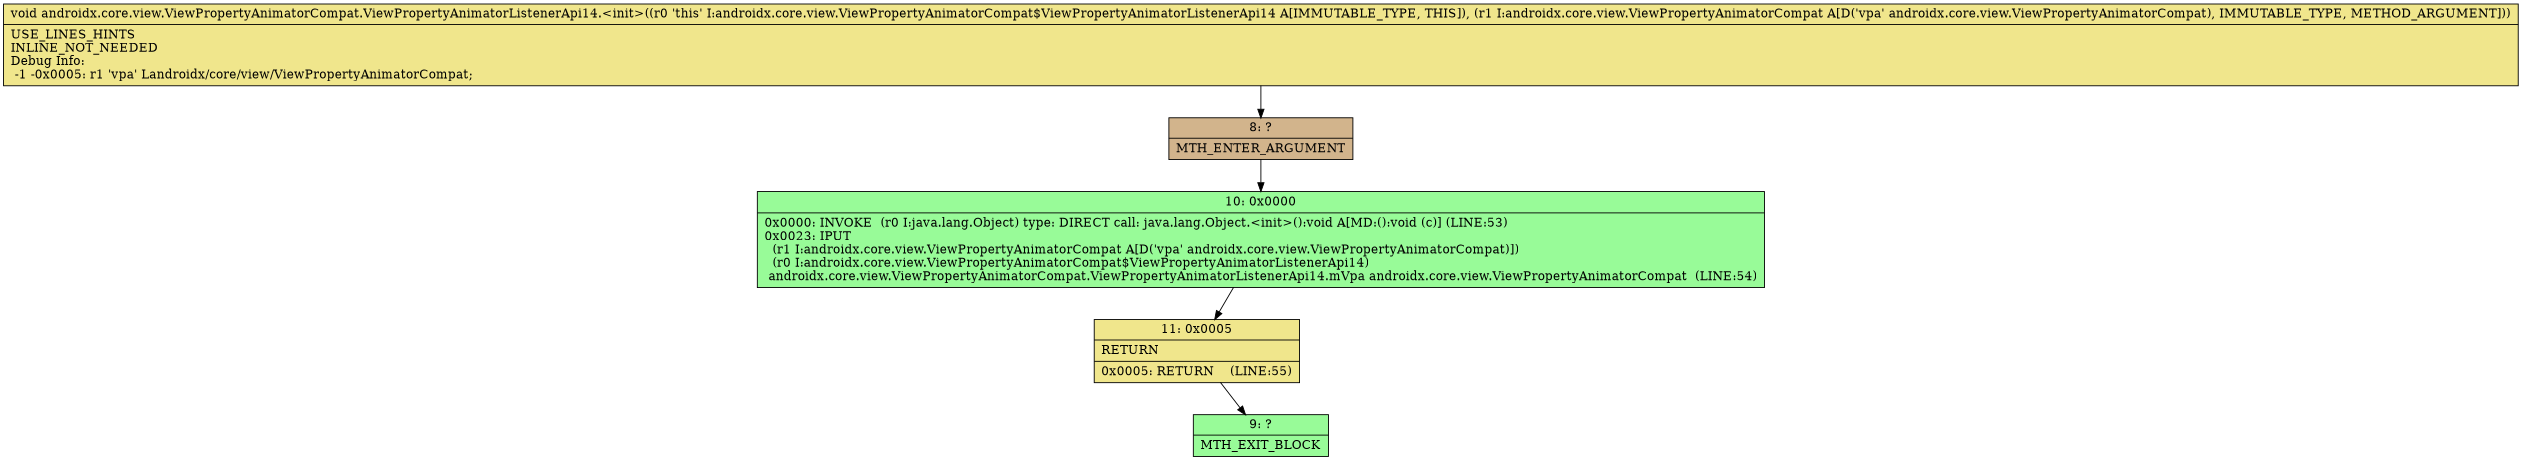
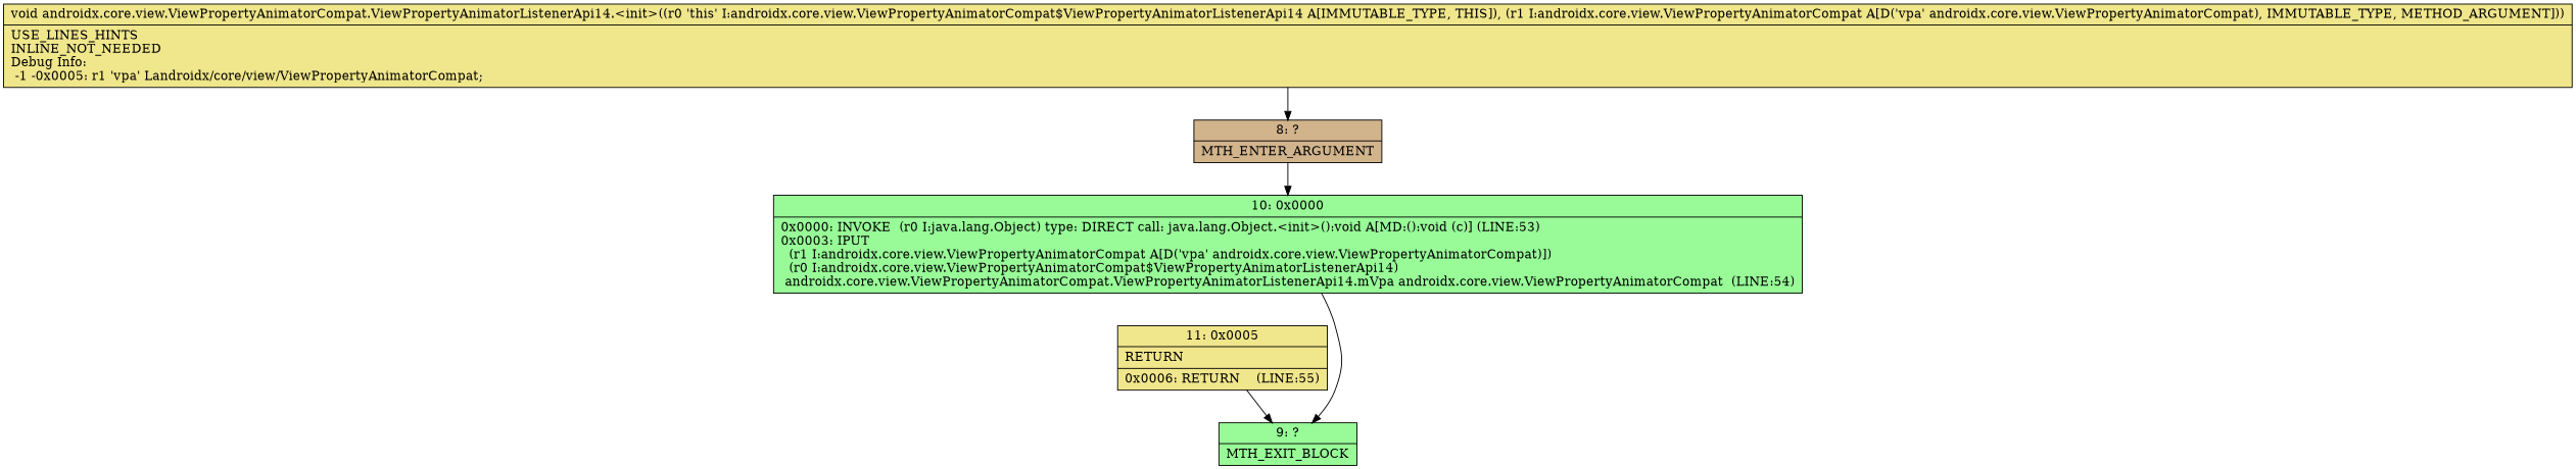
  digraph {
    node [fillcolor=palegreen shape=record style=filled]
    n1 [fillcolor=tan label="{8\:\ ?|MTH_ENTER_ARGUMENT\l}"]
-   n2 [label="{10\:\ 0x0000|0x0000: INVOKE  (r0 I:java.lang.Object) type: DIRECT call: java.lang.Object.\<init\>():void A[MD:():void (c)] (LINE:53)\l0x0023: IPUT  \l  (r1 I:androidx.core.view.ViewPropertyAnimatorCompat A[D('vpa' androidx.core.view.ViewPropertyAnimatorCompat)])\l  (r0 I:androidx.core.view.ViewPropertyAnimatorCompat$ViewPropertyAnimatorListenerApi14)\l androidx.core.view.ViewPropertyAnimatorCompat.ViewPropertyAnimatorListenerApi14.mVpa androidx.core.view.ViewPropertyAnimatorCompat  (LINE:54)\l}"]
-   n3 [fillcolor=khaki label="{11\:\ 0x0005|RETURN\l|0x0005: RETURN    (LINE:55)\l}"]
+   n2 [label="{10\:\ 0x0000|0x0000: INVOKE  (r0 I:java.lang.Object) type: DIRECT call: java.lang.Object.\<init\>():void A[MD:():void (c)] (LINE:53)\l0x0003: IPUT  \l  (r1 I:androidx.core.view.ViewPropertyAnimatorCompat A[D('vpa' androidx.core.view.ViewPropertyAnimatorCompat)])\l  (r0 I:androidx.core.view.ViewPropertyAnimatorCompat$ViewPropertyAnimatorListenerApi14)\l androidx.core.view.ViewPropertyAnimatorCompat.ViewPropertyAnimatorListenerApi14.mVpa androidx.core.view.ViewPropertyAnimatorCompat  (LINE:54)\l}"]
+   n3 [fillcolor=khaki label="{11\:\ 0x0005|RETURN\l|0x0006: RETURN    (LINE:55)\l}"]
    n4 [label="{9\:\ ?|MTH_EXIT_BLOCK\l}"]
    n5 [fillcolor=khaki label="{void androidx.core.view.ViewPropertyAnimatorCompat.ViewPropertyAnimatorListenerApi14.\<init\>((r0 'this' I:androidx.core.view.ViewPropertyAnimatorCompat$ViewPropertyAnimatorListenerApi14 A[IMMUTABLE_TYPE, THIS]), (r1 I:androidx.core.view.ViewPropertyAnimatorCompat A[D('vpa' androidx.core.view.ViewPropertyAnimatorCompat), IMMUTABLE_TYPE, METHOD_ARGUMENT]))  | USE_LINES_HINTS\lINLINE_NOT_NEEDED\lDebug Info:\l  \-1 \-0x0005: r1 'vpa' Landroidx\/core\/view\/ViewPropertyAnimatorCompat;\l}"]
    n1 -> n2
-   n2 -> n3
+   n2 -> n4
    n3 -> n4
    n5 -> n1
  }
